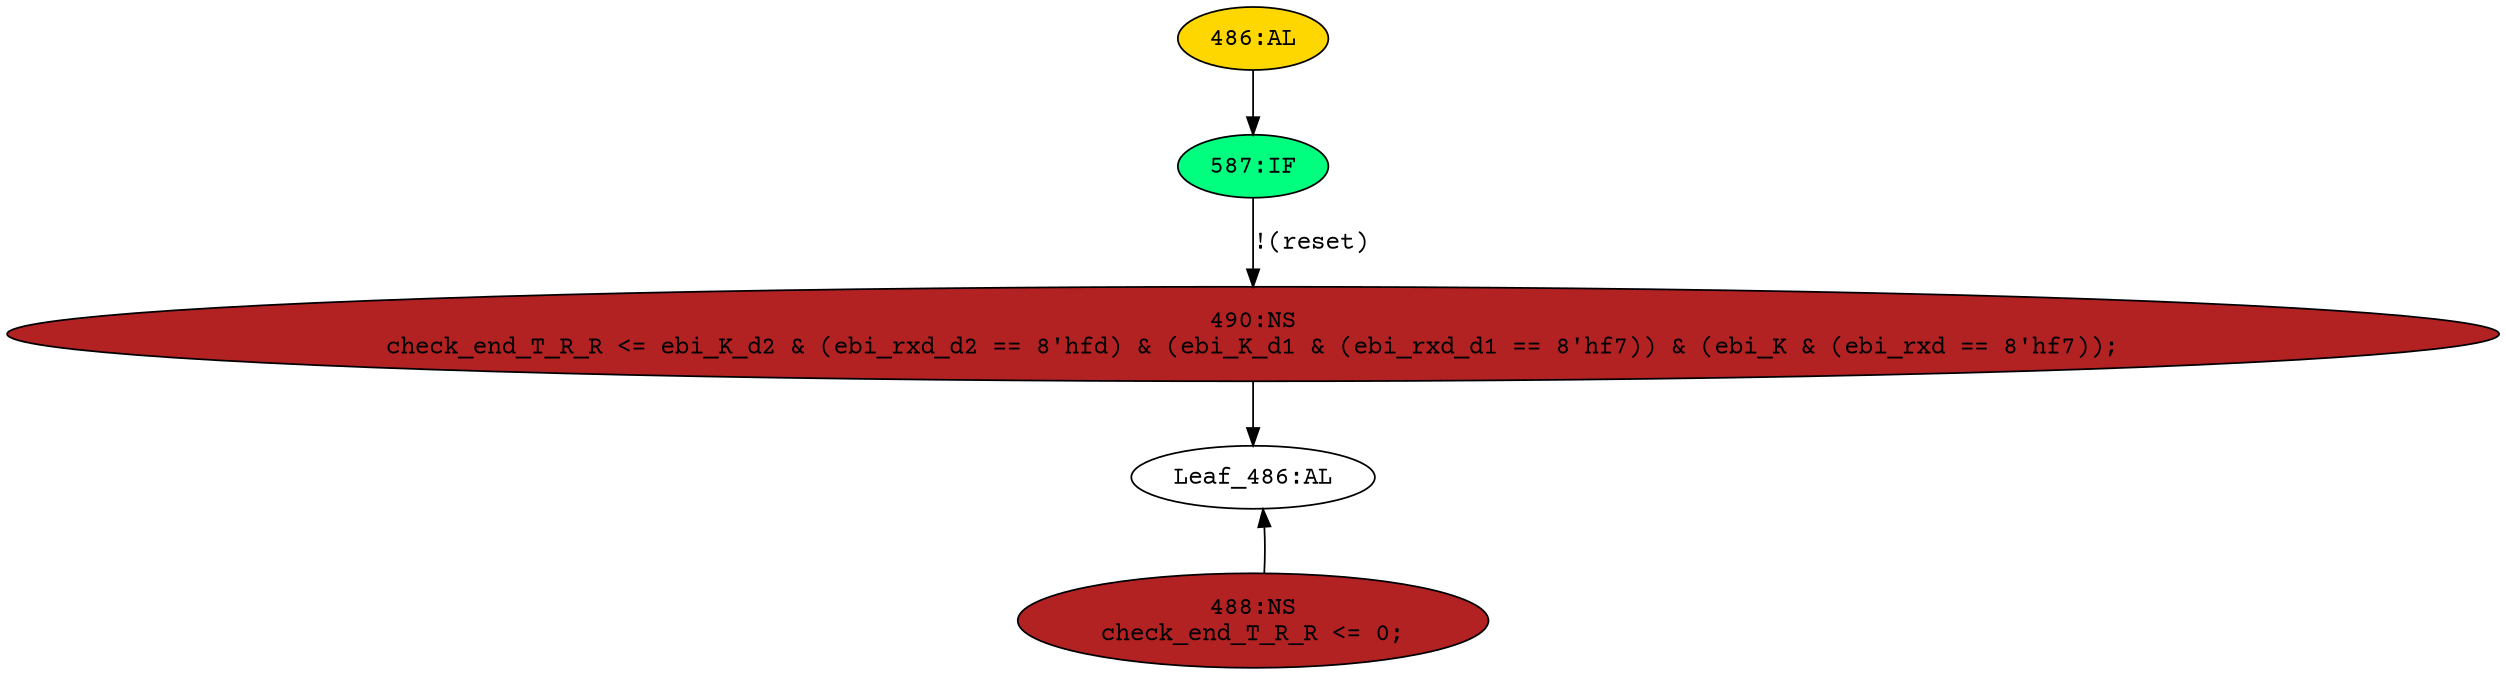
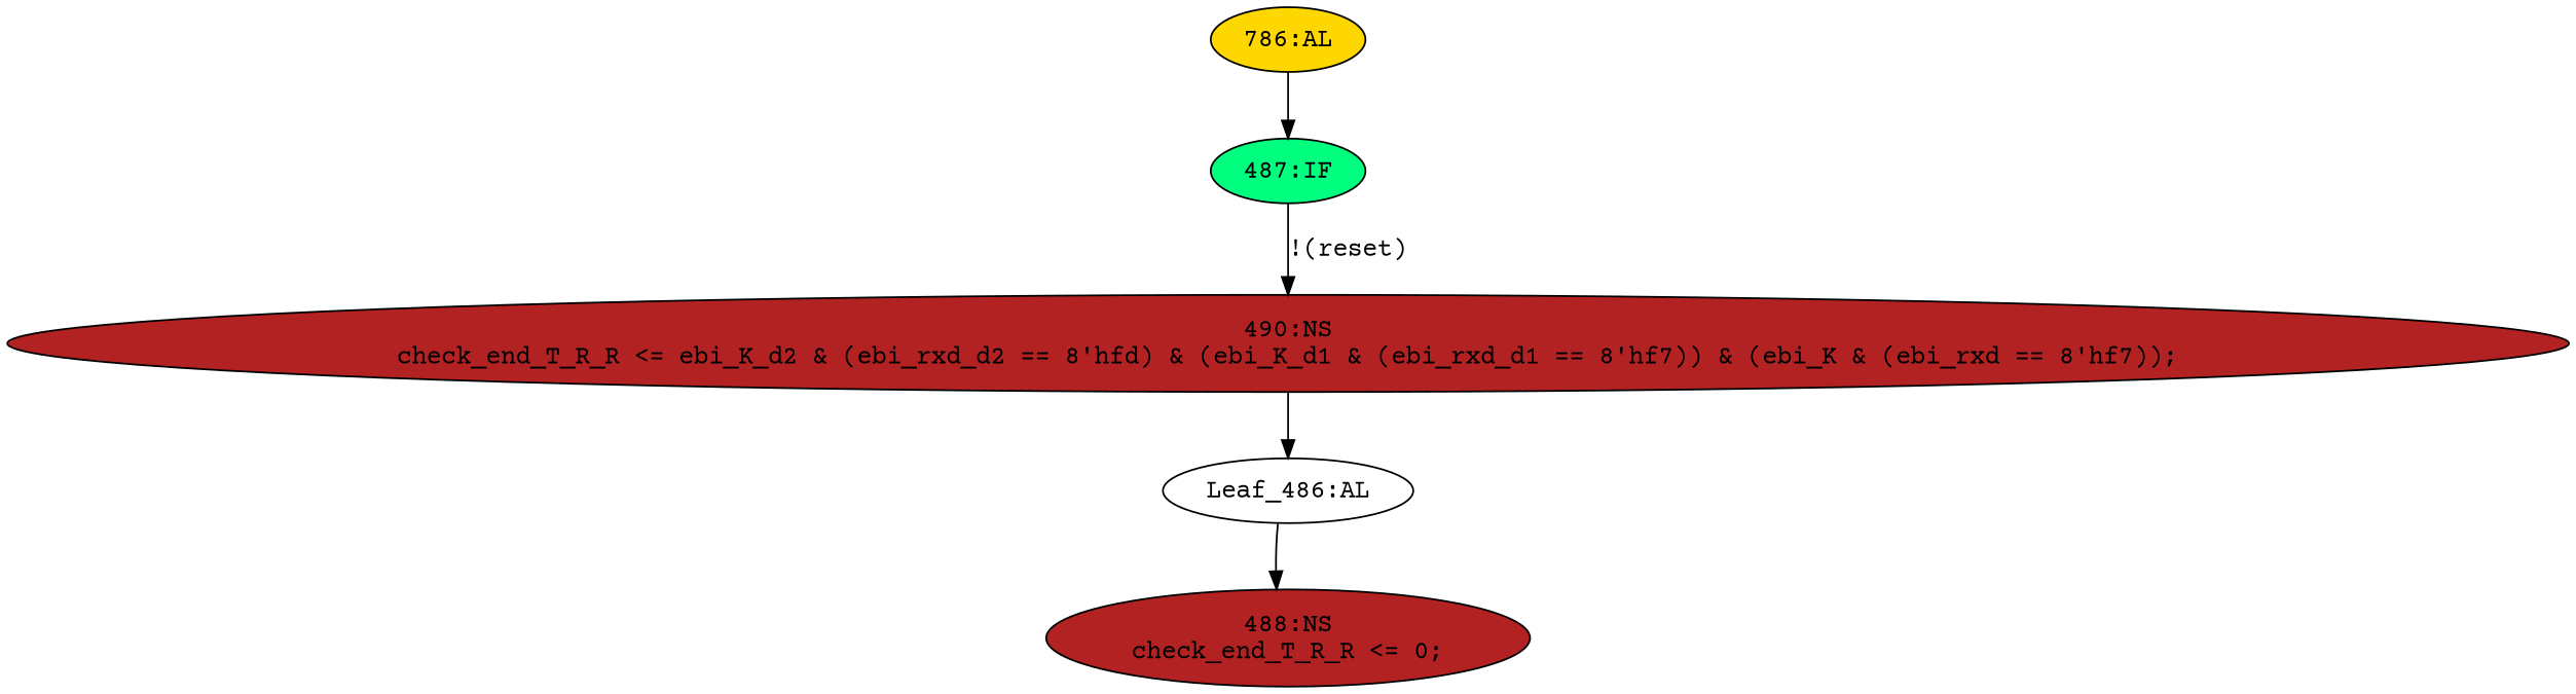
  strict digraph {
    fontname="Courier Prime"
    node [fillcolor=firebrick fontname="Courier Prime" statements="[]" style=filled typ=NonblockingSubstitution]
    edge [cond="[]" fontname="Courier Prime" lineno=None]
-   n1 [ast="<pyverilog.vparser.ast.IfStatement object at 0x7f702a749f90>" fillcolor=springgreen label="587:IF" typ=IfStatement]
+   n1 [ast="<pyverilog.vparser.ast.IfStatement object at 0x7f702a749f90>" fillcolor=springgreen label="487:IF" typ=IfStatement]
    n2 [ast="<pyverilog.vparser.ast.NonblockingSubstitution object at 0x7f702a749fd0>" label="490:NS\ncheck_end_T_R_R <= ebi_K_d2 & (ebi_rxd_d2 == 8'hfd) & (ebi_K_d1 & (ebi_rxd_d1 == 8'hf7)) & (ebi_K & (ebi_rxd == 8'hf7));" statements="[<pyverilog.vparser.ast.NonblockingSubstitution object at 0x7f702a749fd0>]"]
    n3 [ast="<pyverilog.vparser.ast.NonblockingSubstitution object at 0x7f702a651590>" label="488:NS\ncheck_end_T_R_R <= 0;" statements="[<pyverilog.vparser.ast.NonblockingSubstitution object at 0x7f702a651590>]"]
    n4 [def_var="['check_end_T_R_R']" label="Leaf_486:AL" fillcolor="" statements="" style="" typ=""]
-   n5 [ast="<pyverilog.vparser.ast.Always object at 0x7f702a651750>" clk_sens=True fillcolor=gold label="486:AL" sens="['ck', 'reset']" typ=Always use_var="['reset', 'ebi_rxd_d2', 'ebi_K', 'ebi_rxd_d1', 'ebi_rxd', 'ebi_K_d2', 'ebi_K_d1']"]
+   n5 [ast="<pyverilog.vparser.ast.Always object at 0x7f702a651750>" clk_sens=True fillcolor=gold label="786:AL" sens="['ck', 'reset']" typ=Always use_var="['reset', 'ebi_rxd_d2', 'ebi_K', 'ebi_rxd_d1', 'ebi_rxd', 'ebi_K_d2', 'ebi_K_d1']"]
    n1 -> n2 [cond="['reset']" label="!(reset)" lineno=487]
    n2 -> n4
-   n3 -> n4
+   n4 -> n3
    n5 -> n1
  }
